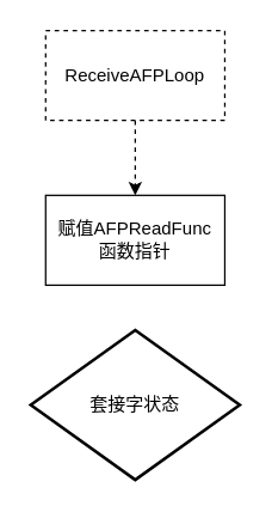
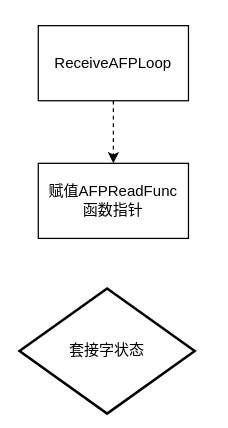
  <mxCell id="0" />
  <mxCell id="1" parent="0" />
  <mxCell id="2" value="" style="edgeStyle=orthogonalEdgeStyle;rounded=0;orthogonalLoop=1;jettySize=auto;html=1;dashed=1;" edge="1" parent="1" source="3" target="4"><mxGeometry relative="1" as="geometry" /></mxCell>
- <mxCell id="3" value="ReceiveAFPLoop" style="rounded=0;whiteSpace=wrap;html=1;fillColor=none;dashed=1;" vertex="1" parent="1"><mxGeometry x="30" y="20" width="120" height="60" as="geometry" /></mxCell>
+ <mxCell id="3" value="ReceiveAFPLoop" style="rounded=0;whiteSpace=wrap;html=1;fillColor=none;" vertex="1" parent="1"><mxGeometry x="30" y="20" width="120" height="60" as="geometry" /></mxCell>
  <mxCell id="4" value="赋值AFPReadFunc&lt;br&gt;函数指针" style="rounded=0;whiteSpace=wrap;html=1;fillColor=none;" vertex="1" parent="1"><mxGeometry x="30" y="130" width="120" height="60" as="geometry" /></mxCell>
- <mxCell id="5" value="套接字状态" style="strokeWidth=2;html=1;shape=mxgraph.flowchart.decision;whiteSpace=wrap;fillColor=none;" vertex="1" parent="1"><mxGeometry x="20" y="220" width="140" height="100" as="geometry" /></mxCell>
+ <mxCell id="5" value="套接字状态" style="strokeWidth=2;html=1;shape=mxgraph.flowchart.decision;whiteSpace=wrap;fillColor=none;" vertex="1" parent="1"><mxGeometry x="15" y="230" width="140" height="100" as="geometry" /></mxCell>
